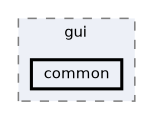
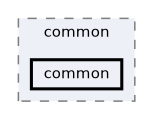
  digraph {
    compound=true
    n1 [color=black fillcolor="#edf0f7" fontname=Helvetica fontsize=10 height=0.2 label=common shape=box style="filled,bold" width=0.4]
    subgraph cluster_1 {
      bgcolor="#edf0f7"
      fontname=Helvetica
      fontsize=10
-     label=gui
+     label=common
      pencolor=grey50
      style="filled,dashed"
      n1
    }
  }
